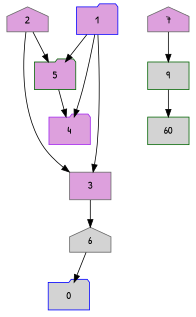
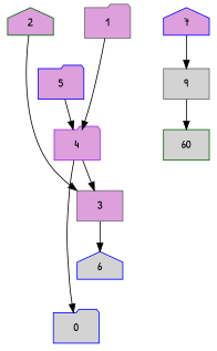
  digraph {
    fontname="Patrick Hand"
    node [alpha=0.01 color=blue fillcolor=plum fontname="Patrick Hand" shape=folder style=filled]
    edge [fontname="Patrick Hand"]
-   1 [alpha=0.11 expect_size=32535552]
+   1 [alpha=0.11 color=gray40 expect_size=32535552]
    3 [alpha=0.18 color=gray40 expect_size=15592448 shape=box]
    4 [color=purple expect_size=42996736]
-   5 [color=darkgreen expect_size=16699392]
-   6 [alpha=0.19 color=gray40 expect_size=28344320 fillcolor=lightgrey shape=house]
+   5 [expect_size=16699392]
+   6 [alpha=0.19 expect_size=28344320 fillcolor=lightgrey shape=house]
    n6 [alpha=0.20 expect_size=19217408 fillcolor=lightgrey label=0]
-   2 [alpha=0.00 color=gray40 expect_size=44870656 shape=house]
-   7 [alpha=0.09 color=gray40 expect_size=50069504 shape=house]
-   9 [alpha=0.16 color=darkgreen expect_size=36666368 fillcolor=lightgrey shape=box]
+   2 [alpha=0.00 color=darkgreen expect_size=44870656 shape=house]
+   7 [alpha=0.09 expect_size=50069504 shape=house]
+   9 [alpha=0.16 color=gray40 expect_size=36666368 fillcolor=lightgrey shape=box]
    n10 [alpha=0.19 color=darkgreen expect_size=39581696 fillcolor=lightgrey label=60 shape=box]
-   1 -> 3
+   4 -> 3
    1 -> 4
-   1 -> 5
    3 -> 6
    5 -> 4
-   6 -> n6
+   4 -> n6
    2 -> 3
-   2 -> 5
    7 -> 9
    9 -> n10
  }
